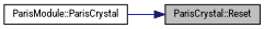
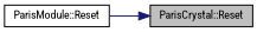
  digraph {
    rankdir=RL
    fontname="Roboto Condensed"
    node [color=black fontname="Roboto Condensed" fontsize=10 shape=record style=filled]
    n1 [fillcolor=grey75 fontcolor=black height=0.2 label="ParisCrystal::Reset" width=0.4]
-   n2 [fillcolor=white height=0.2 label="ParisModule::ParisCrystal" width=0.4]
+   n2 [fillcolor=white height=0.2 label="ParisModule::Reset" width=0.4]
    n1 -> n2 [color=midnightblue dir=back fontname="Roboto Condensed" fontsize=10 labelfontname=Helvetica labelfontsize=10 style=solid]
  }
